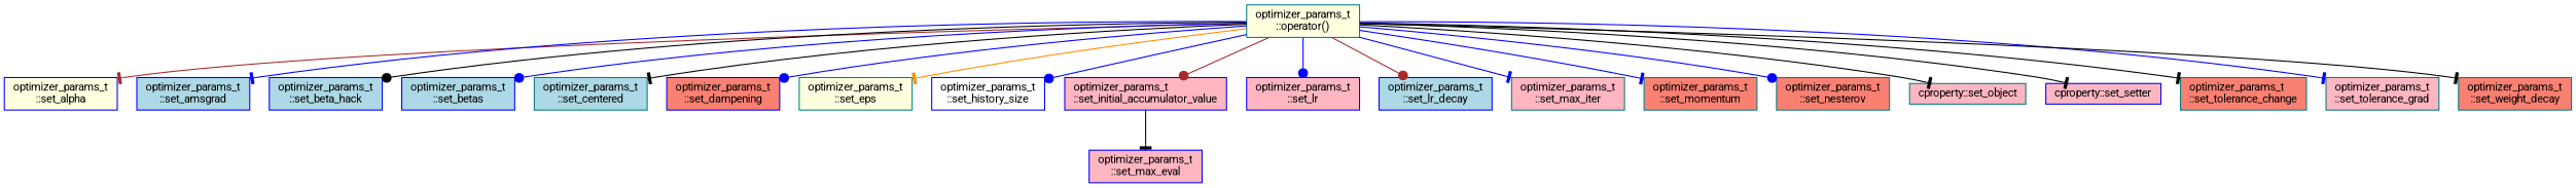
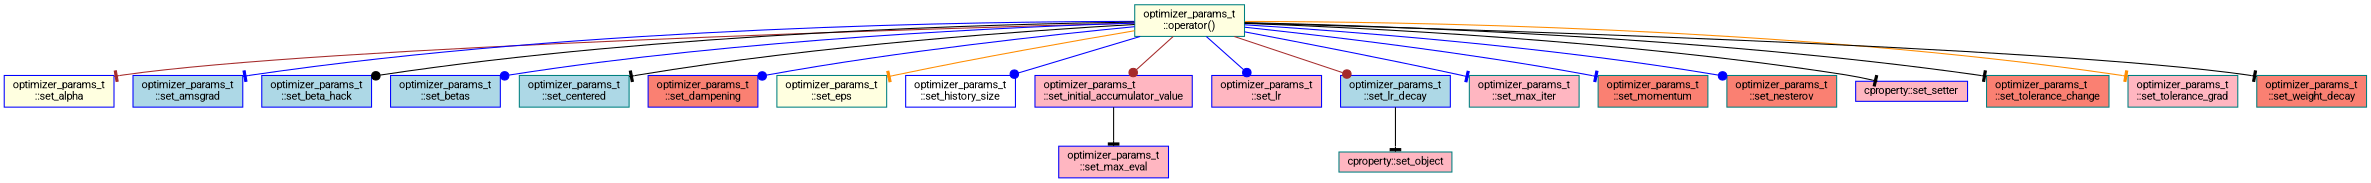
  digraph {
    fontname=Roboto
    rankdir=TB
    node [color=blue fillcolor=lightpink fontname=Roboto fontsize=10 shape=record style=filled]
    edge [arrowhead=tee color=blue fontname=Roboto fontsize=10 labelfontname=Helvetica labelfontsize=10 style=solid]
    n1 [color=teal fillcolor=lightyellow fontcolor=black height=0.2 label="optimizer_params_t\l::operator()" width=0.4]
    n2 [fillcolor=lightyellow height=0.2 label="optimizer_params_t\l::set_alpha" width=0.4]
    n3 [fillcolor=lightblue height=0.2 label="optimizer_params_t\l::set_amsgrad" width=0.4]
    n4 [fillcolor=lightblue height=0.2 label="optimizer_params_t\l::set_beta_hack" width=0.4]
    n5 [fillcolor=lightblue height=0.2 label="optimizer_params_t\l::set_betas" width=0.4]
    n6 [color=teal fillcolor=lightblue height=0.2 label="optimizer_params_t\l::set_centered" width=0.4]
    n7 [fillcolor=salmon height=0.2 label="optimizer_params_t\l::set_dampening" width=0.4]
    n8 [color=teal fillcolor=lightyellow height=0.2 label="optimizer_params_t\l::set_eps" width=0.4]
    n9 [fillcolor=white height=0.2 label="optimizer_params_t\l::set_history_size" width=0.4]
    n10 [height=0.2 label="optimizer_params_t\l::set_initial_accumulator_value" width=0.4]
    n11 [height=0.2 label="optimizer_params_t\l::set_lr" width=0.4]
    n12 [fillcolor=lightblue height=0.2 label="optimizer_params_t\l::set_lr_decay" width=0.4]
    n13 [color=teal height=0.2 label="optimizer_params_t\l::set_max_iter" width=0.4]
    n14 [color=teal fillcolor=salmon height=0.2 label="optimizer_params_t\l::set_momentum" width=0.4]
    n15 [color=teal fillcolor=salmon height=0.2 label="optimizer_params_t\l::set_nesterov" width=0.4]
    n16 [color=teal height=0.2 label="cproperty::set_object" width=0.4]
    n17 [height=0.2 label="cproperty::set_setter" width=0.4]
    n18 [color=teal fillcolor=salmon height=0.2 label="optimizer_params_t\l::set_tolerance_change" width=0.4]
    n19 [color=teal height=0.2 label="optimizer_params_t\l::set_tolerance_grad" width=0.4]
    n20 [color=teal fillcolor=salmon height=0.2 label="optimizer_params_t\l::set_weight_decay" width=0.4]
    n21 [height=0.2 label="optimizer_params_t\l::set_max_eval" width=0.4]
    n1 -> n2 [color=brown]
    n1 -> n3
    n1 -> n4 [arrowhead=dot color=black]
    n1 -> n5 [arrowhead=dot]
    n1 -> n6 [color=black]
    n1 -> n7 [arrowhead=dot]
    n1 -> n8 [color=darkorange]
    n1 -> n9 [arrowhead=dot]
    n1 -> n10 [arrowhead=dot color=brown]
    n1 -> n11 [arrowhead=dot]
    n1 -> n12 [arrowhead=dot color=brown]
    n1 -> n13
    n1 -> n14
    n1 -> n15 [arrowhead=dot]
-   n1 -> n16 [color=black]
+   n12 -> n16 [color=black]
    n1 -> n17 [color=black]
    n1 -> n18 [color=black]
-   n1 -> n19
+   n1 -> n19 [color=darkorange]
    n1 -> n20 [color=black]
    n10 -> n21 [color=black]
  }
